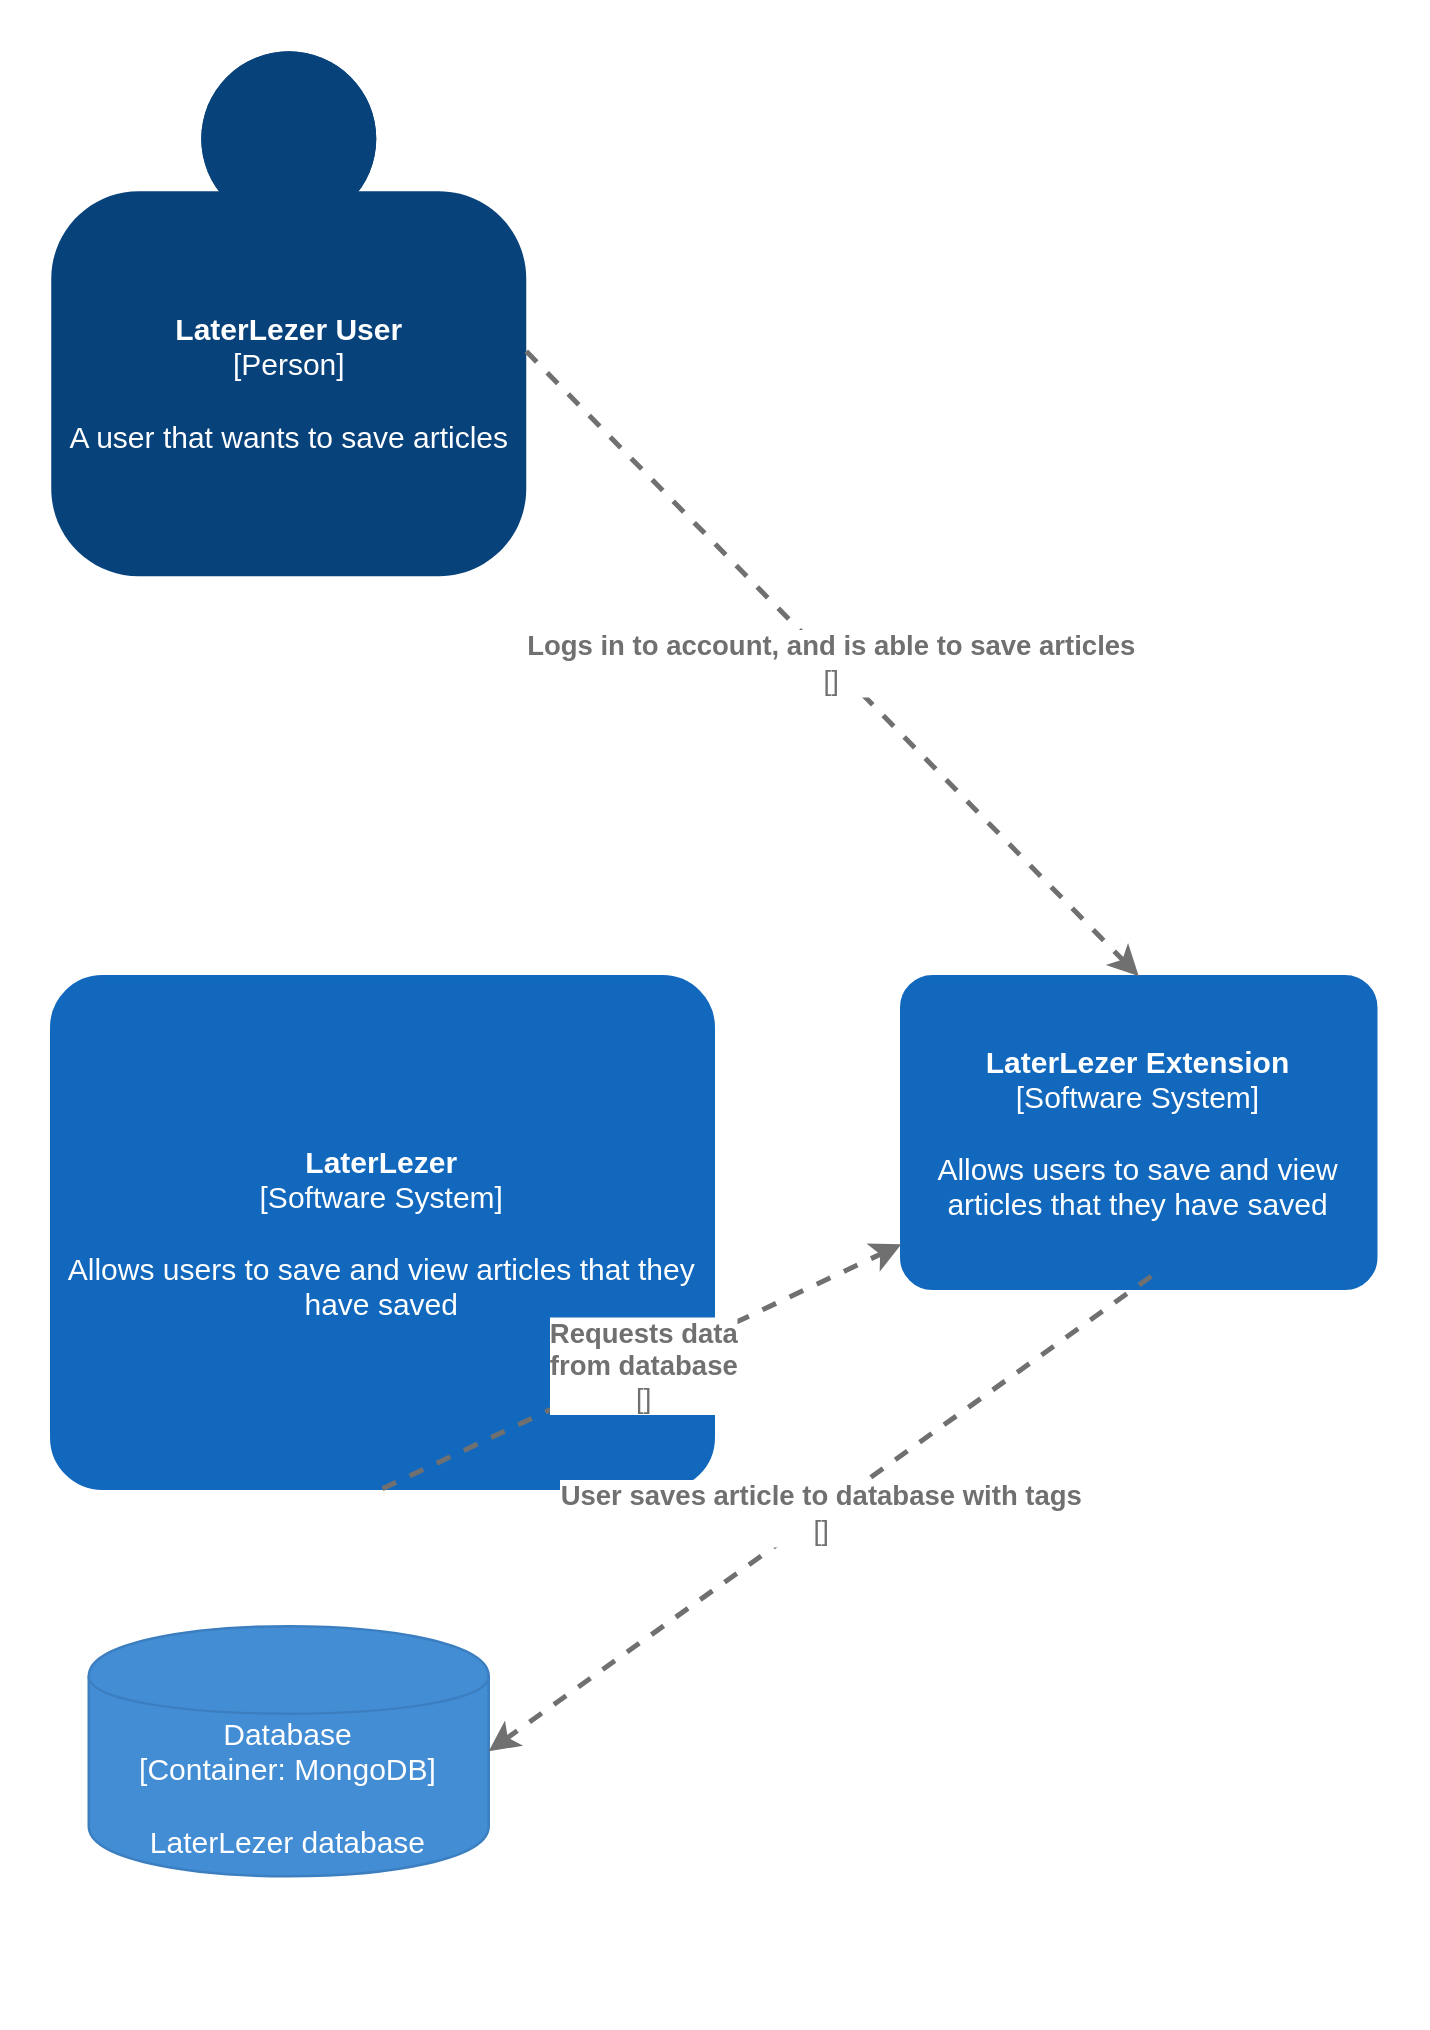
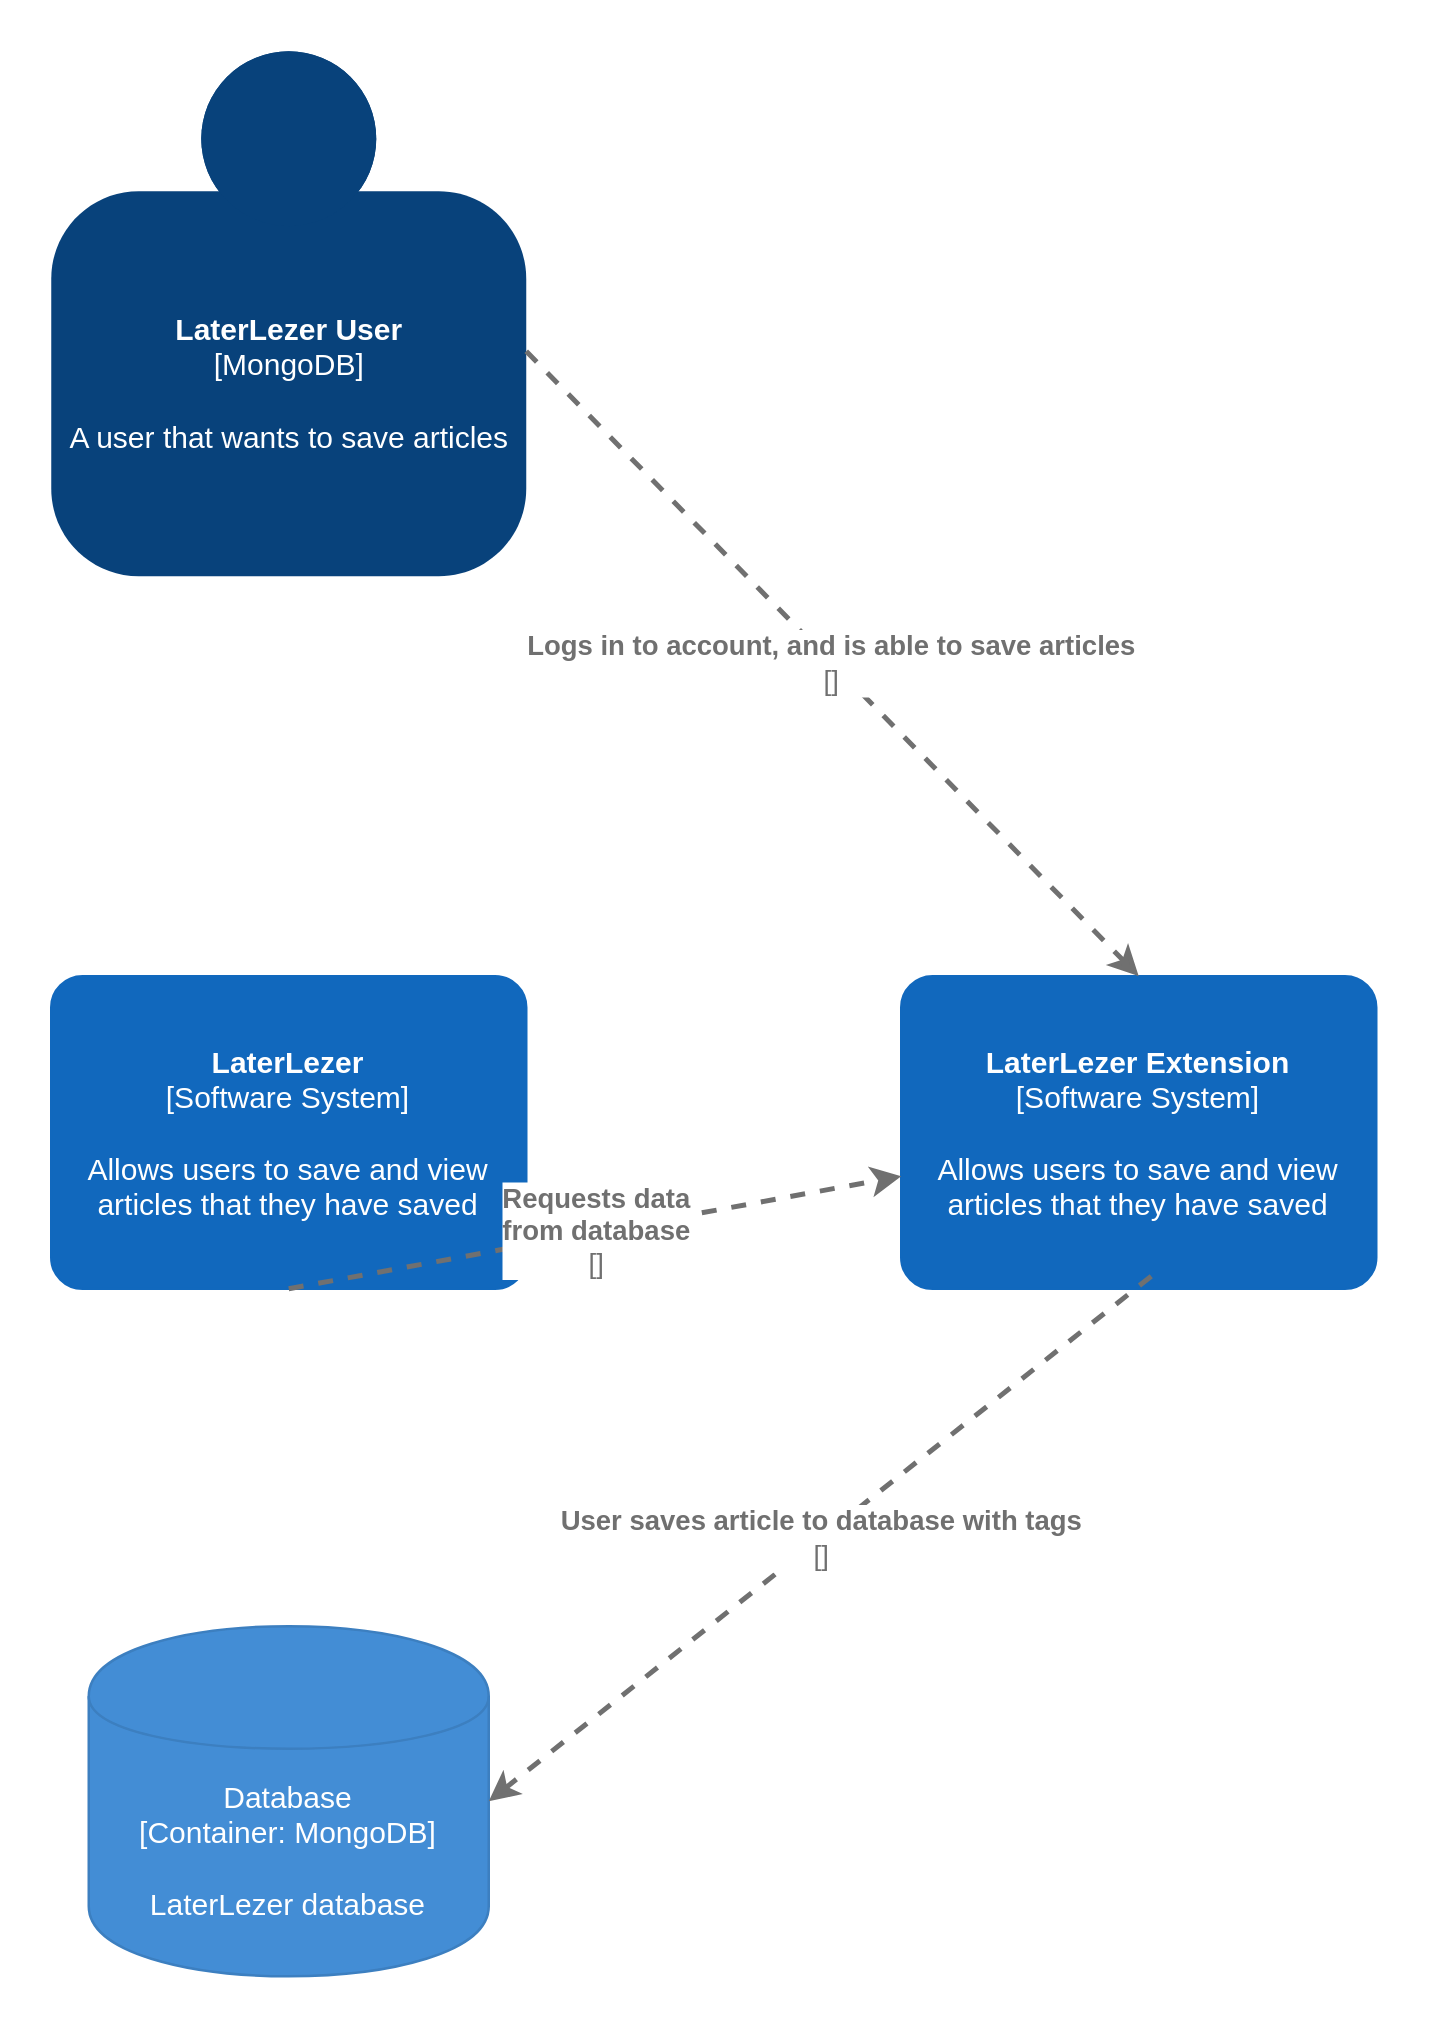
  <mxCell id="0" />
  <mxCell id="1" parent="0" />
- <mxCell id="2" value="&lt;b&gt;LaterLezer User&lt;/b&gt;&lt;div&gt;[Person]&lt;/div&gt;&lt;br&gt;&lt;div&gt;A user that wants to save articles &lt;/div&gt;" style="html=1;dashed=0;whitespace=wrap;fillColor=#08427b;strokeColor=none;fontColor=#ffffff;shape=mxgraph.c4.person;align=center;metaEdit=1;points=[[0.5,0,0],[1,0.5,0],[1,0.75,0],[0.75,1,0],[0.5,1,0],[0.25,1,0],[0,0.75,0],[0,0.5,0]];metaData={&quot;c4Type&quot;:{&quot;editable&quot;:false}};" parent="1" vertex="1"><mxGeometry x="20" y="20" width="190" height="210" as="geometry" /></mxCell>
- <mxCell id="3" value="&lt;b&gt;LaterLezer&lt;/b&gt;&lt;div&gt;[Software System]&lt;/div&gt;&lt;br&gt;&lt;div&gt;Allows users to save and view articles that they have saved&lt;/div&gt;" style="rounded=1;whiteSpace=wrap;html=1;labelBackgroundColor=none;fillColor=#1168BD;fontColor=#ffffff;align=center;arcSize=10;strokeColor=#1168BD;metaEdit=1;metaData={&quot;c4Type&quot;:{&quot;editable&quot;:false}};points=[[0.25,0,0],[0.5,0,0],[0.75,0,0],[1,0.25,0],[1,0.5,0],[1,0.75,0],[0.75,1,0],[0.5,1,0],[0.25,1,0],[0,0.75,0],[0,0.5,0],[0,0.25,0]];" parent="1" vertex="1"><mxGeometry x="20" y="390" width="265" height="205" as="geometry" /></mxCell>
+ <mxCell id="2" value="&lt;b&gt;LaterLezer User&lt;/b&gt;&lt;div&gt;[MongoDB]&lt;/div&gt;&lt;br&gt;&lt;div&gt;A user that wants to save articles &lt;/div&gt;" style="html=1;dashed=0;whitespace=wrap;fillColor=#08427b;strokeColor=none;fontColor=#ffffff;shape=mxgraph.c4.person;align=center;metaEdit=1;points=[[0.5,0,0],[1,0.5,0],[1,0.75,0],[0.75,1,0],[0.5,1,0],[0.25,1,0],[0,0.75,0],[0,0.5,0]];metaData={&quot;c4Type&quot;:{&quot;editable&quot;:false}};" parent="1" vertex="1"><mxGeometry x="20" y="20" width="190" height="210" as="geometry" /></mxCell>
+ <mxCell id="3" value="&lt;b&gt;LaterLezer&lt;/b&gt;&lt;div&gt;[Software System]&lt;/div&gt;&lt;br&gt;&lt;div&gt;Allows users to save and view articles that they have saved&lt;/div&gt;" style="rounded=1;whiteSpace=wrap;html=1;labelBackgroundColor=none;fillColor=#1168BD;fontColor=#ffffff;align=center;arcSize=10;strokeColor=#1168BD;metaEdit=1;metaData={&quot;c4Type&quot;:{&quot;editable&quot;:false}};points=[[0.25,0,0],[0.5,0,0],[0.75,0,0],[1,0.25,0],[1,0.5,0],[1,0.75,0],[0.75,1,0],[0.5,1,0],[0.25,1,0],[0,0.75,0],[0,0.5,0],[0,0.25,0]];" parent="1" vertex="1"><mxGeometry x="20" y="390" width="190" height="125" as="geometry" /></mxCell>
  <mxCell id="4" value="&lt;b&gt;LaterLezer Extension&lt;/b&gt;&lt;div&gt;[Software System]&lt;/div&gt;&lt;br&gt;&lt;div&gt;Allows users to save and view articles that they have saved&lt;/div&gt;" style="rounded=1;whiteSpace=wrap;html=1;labelBackgroundColor=none;fillColor=#1168BD;fontColor=#ffffff;align=center;arcSize=10;strokeColor=#1168BD;metaEdit=1;metaData={&quot;c4Type&quot;:{&quot;editable&quot;:false}};points=[[0.25,0,0],[0.5,0,0],[0.75,0,0],[1,0.25,0],[1,0.5,0],[1,0.75,0],[0.75,1,0],[0.5,1,0],[0.25,1,0],[0,0.75,0],[0,0.5,0],[0,0.25,0]];" parent="1" vertex="1"><mxGeometry x="360" y="390" width="190" height="125" as="geometry" /></mxCell>
  <mxCell id="5" value="&lt;div style=&quot;text-align: left&quot;&gt;&lt;div style=&quot;text-align: center&quot;&gt;&lt;b&gt;Logs in to account, and is able to save articles&lt;/b&gt;&lt;/div&gt;&lt;div style=&quot;text-align: center&quot;&gt;[]&lt;/div&gt;&lt;/div&gt;" style="edgeStyle=none;rounded=0;html=1;entryX=0.5;entryY=0;jettySize=auto;orthogonalLoop=1;strokeColor=#707070;strokeWidth=2;fontColor=#707070;jumpStyle=none;dashed=1;metaEdit=1;metaData={&quot;c4Type&quot;:{&quot;editable&quot;:false}};entryDx=0;entryDy=0;entryPerimeter=0;" parent="1" target="4" edge="1"><mxGeometry width="160" relative="1" as="geometry"><mxPoint x="210" y="140" as="sourcePoint" /><mxPoint x="370" y="140" as="targetPoint" /></mxGeometry></mxCell>
- <mxCell id="6" value="Database&lt;div&gt;[Container:&amp;nbsp;MongoDB]&lt;/div&gt;&lt;br&gt;&lt;div&gt;LaterLezer database&lt;/div&gt;" style="shape=cylinder;whiteSpace=wrap;html=1;boundedLbl=1;rounded=0;labelBackgroundColor=none;fillColor=#438DD5;fontSize=12;fontColor=#ffffff;align=center;strokeColor=#3C7FC0;metaEdit=1;points=[[0.5,0,0],[1,0.25,0],[1,0.5,0],[1,0.75,0],[0.5,1,0],[0,0.75,0],[0,0.5,0],[0,0.25,0]];metaData={&quot;c4Type&quot;:{&quot;editable&quot;:false}};" parent="1" vertex="1"><mxGeometry x="35" y="650" width="160" height="100" as="geometry" /></mxCell>
+ <mxCell id="6" value="Database&lt;div&gt;[Container:&amp;nbsp;MongoDB]&lt;/div&gt;&lt;br&gt;&lt;div&gt;LaterLezer database&lt;/div&gt;" style="shape=cylinder;whiteSpace=wrap;html=1;boundedLbl=1;rounded=0;labelBackgroundColor=none;fillColor=#438DD5;fontSize=12;fontColor=#ffffff;align=center;strokeColor=#3C7FC0;metaEdit=1;points=[[0.5,0,0],[1,0.25,0],[1,0.5,0],[1,0.75,0],[0.5,1,0],[0,0.75,0],[0,0.5,0],[0,0.25,0]];metaData={&quot;c4Type&quot;:{&quot;editable&quot;:false}};" parent="1" vertex="1"><mxGeometry x="35" y="650" width="160" height="140" as="geometry" /></mxCell>
  <mxCell id="7" value="&lt;div style=&quot;text-align: left&quot;&gt;&lt;div style=&quot;text-align: center&quot;&gt;&lt;b&gt;User saves article to database with tags&lt;/b&gt;&lt;/div&gt;&lt;div style=&quot;text-align: center&quot;&gt;[]&lt;/div&gt;&lt;/div&gt;" style="edgeStyle=none;rounded=0;html=1;entryX=1;entryY=0.5;jettySize=auto;orthogonalLoop=1;strokeColor=#707070;strokeWidth=2;fontColor=#707070;jumpStyle=none;dashed=1;metaEdit=1;metaData={&quot;c4Type&quot;:{&quot;editable&quot;:false}};entryDx=0;entryDy=0;entryPerimeter=0;" parent="1" target="6" edge="1"><mxGeometry width="160" relative="1" as="geometry"><mxPoint x="460" y="510" as="sourcePoint" /><mxPoint x="620" y="510" as="targetPoint" /></mxGeometry></mxCell>
  <mxCell id="8" value="&lt;div style=&quot;text-align: left&quot;&gt;&lt;div style=&quot;text-align: center&quot;&gt;&lt;b&gt;Requests data &#10;from database&lt;/b&gt;&lt;/div&gt;&lt;div style=&quot;text-align: center&quot;&gt;[]&lt;/div&gt;&lt;/div&gt;" style="edgeStyle=none;rounded=0;html=1;jettySize=auto;orthogonalLoop=1;strokeColor=#707070;strokeWidth=2;fontColor=#707070;jumpStyle=none;dashed=1;metaEdit=1;metaData={&quot;c4Type&quot;:{&quot;editable&quot;:false}};exitX=0.5;exitY=1;exitDx=0;exitDy=0;exitPerimeter=0;" parent="1" source="3" target="4" edge="1"><mxGeometry width="160" relative="1" as="geometry"><mxPoint x="80" y="514" as="sourcePoint" /><mxPoint x="64" y="650" as="targetPoint" /></mxGeometry></mxCell>
